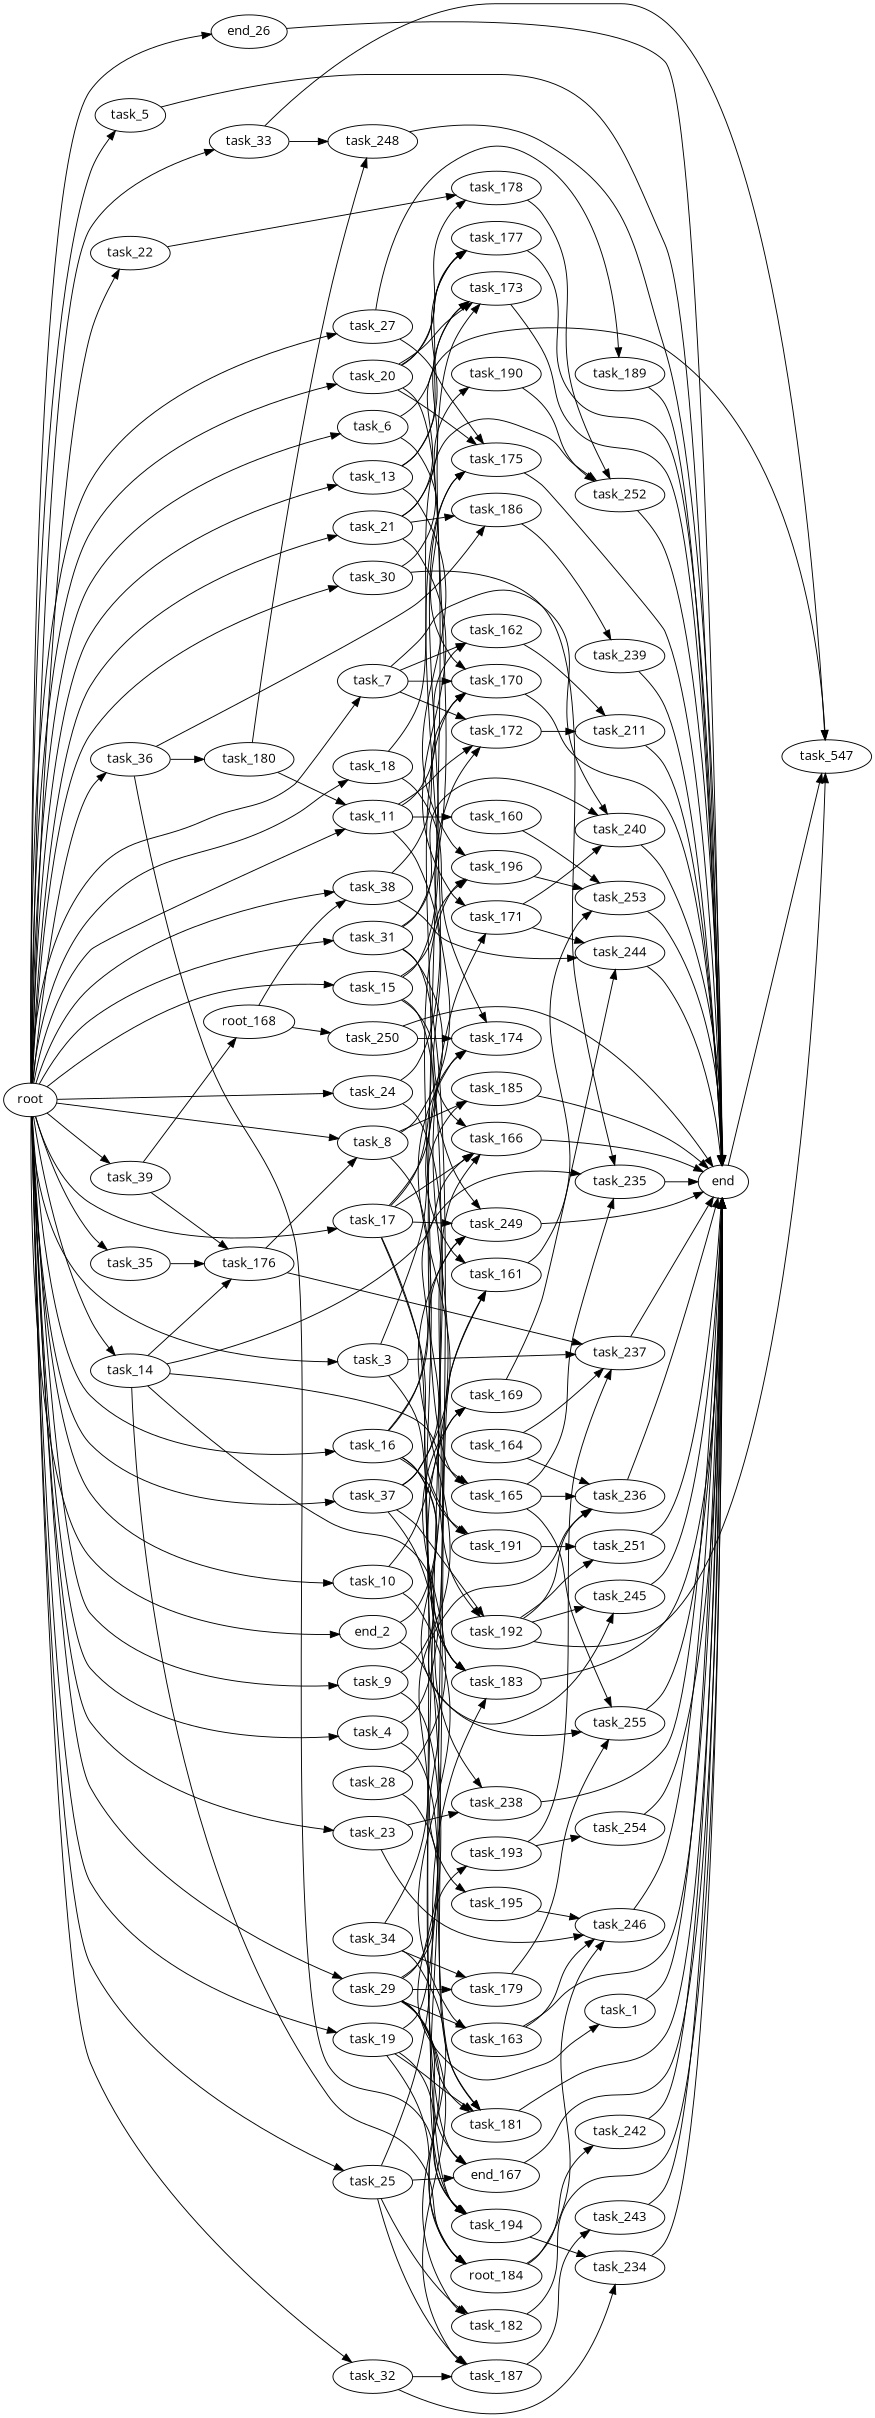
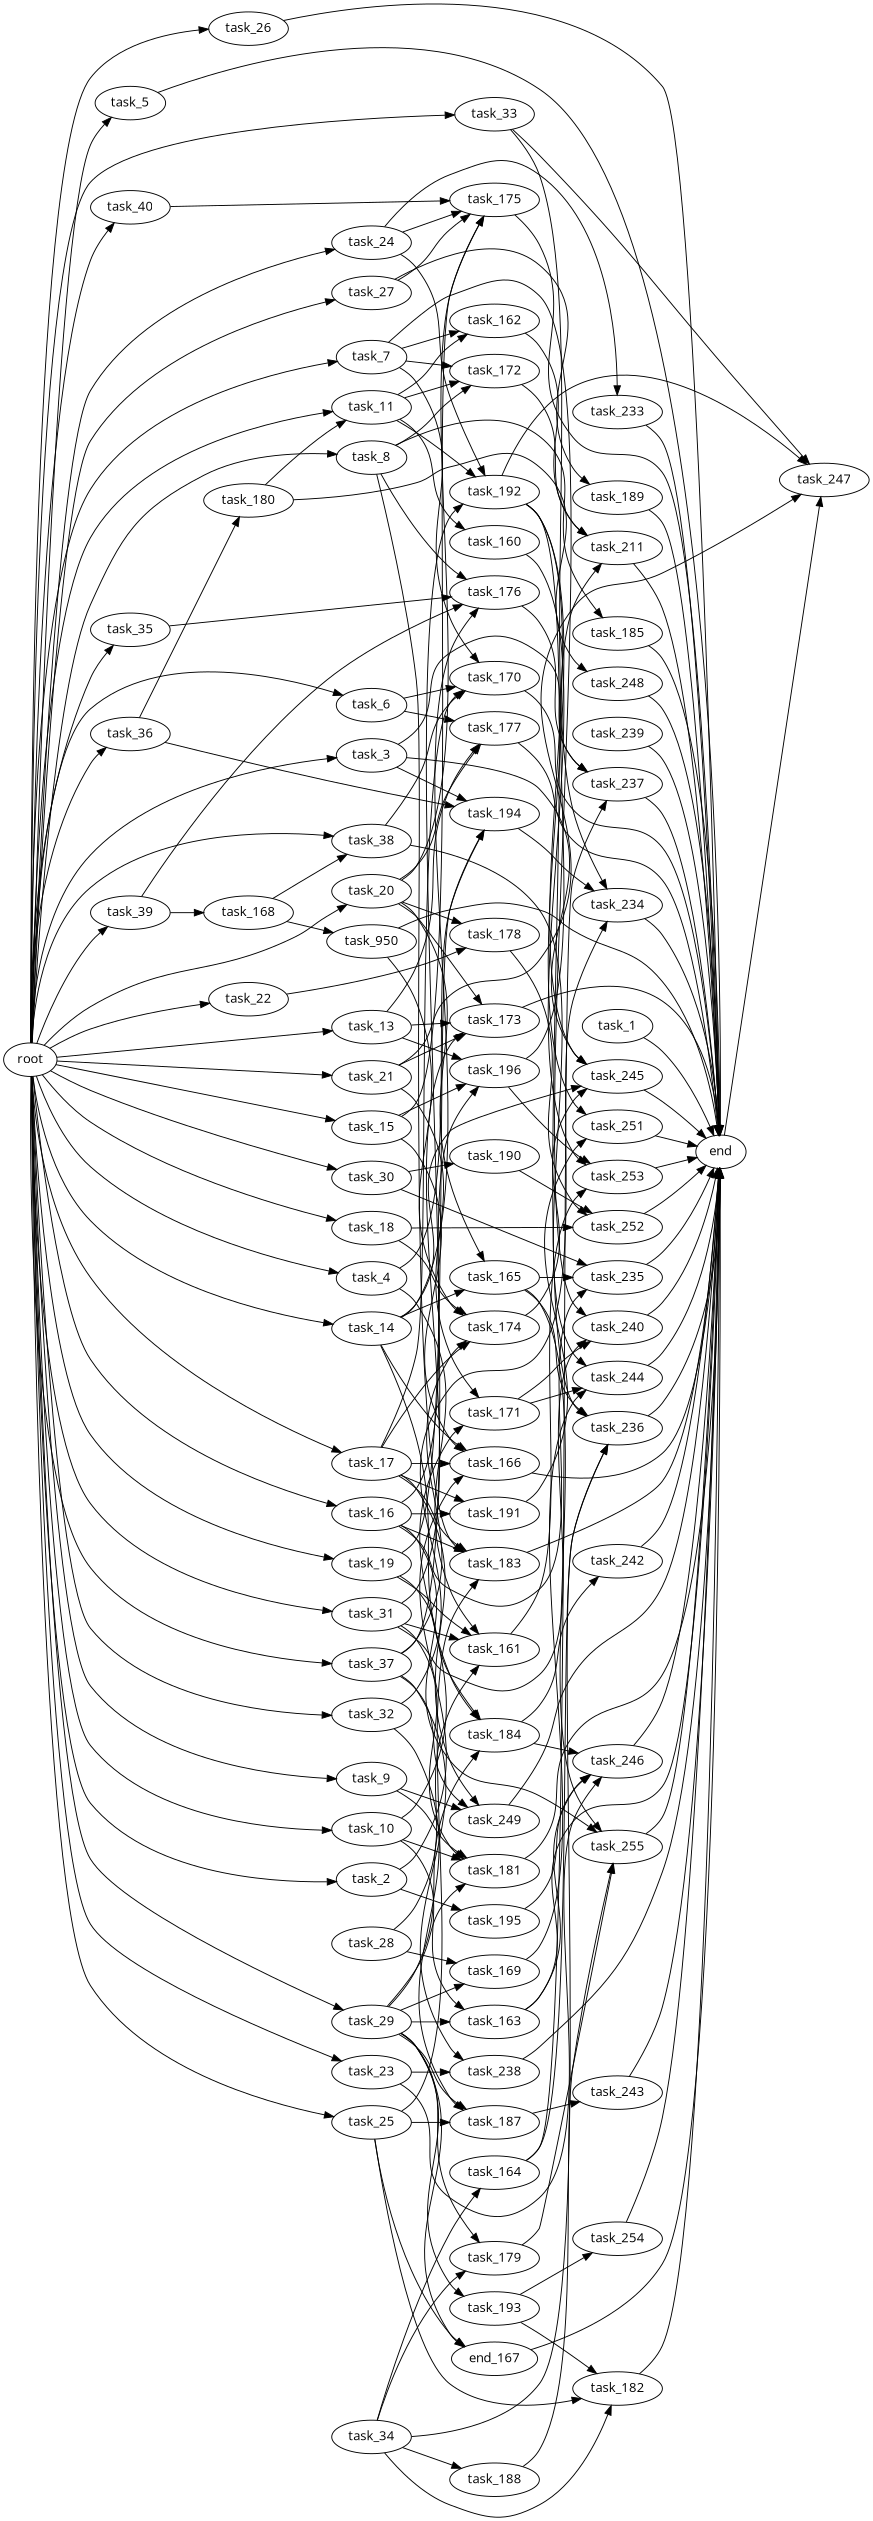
  digraph {
    fontname="Open Sans"
    rankdir=LR
    node [fontname="Open Sans"]
    edge [fontname="Open Sans"]
    task_8
    task_176
    task_183
    task_185
    task_172
    task_237
    end
    n8 [label=task_211]
    task_239
-   task_247 [label=task_547]
+   task_247
    task_173
    task_17
    task_166
    task_191
    task_174
    task_170
    task_249
    task_251
    task_245
    task_32
    task_187
    task_234
    task_243
    root
    task_35
-   task_26 [label=end_26]
+   task_26
    task_15
    task_33
    task_13
    task_30
    task_5
    task_6
    task_7
    task_22
    task_3
    task_16
    task_21
    task_18
    task_31
    task_9
    task_29
    task_10
-   task_2 [label=end_2]
+   task_2
    task_39
    task_14
    task_24
    task_38
    task_19
    task_36
    task_25
    task_4
+   task_40
    task_27
    task_20
    task_23
    task_37
    task_11
    n58 [label=end_167]
    task_196
    task_175
    task_177
    task_235
    task_190
    task_240
    task_162
    task_178
    task_194
    task_255
-   task_186
    task_171
    task_252
    task_161
    task_181
    task_28
    task_169
    task_179
    task_193
    task_163
-   task_184 [label=root_184]
+   task_184
    task_34
    task_164
    task_236
+   task_188
    task_182
    task_195
-   task_168 [label=root_168]
+   task_168
    task_165
+   task_233
    task_192
    task_244
    task_180
    task_189
    task_238
    task_246
    task_1
    task_160
    task_242
    task_253
    task_254
    task_248
-   task_250
-   task_176 -> task_8
+   task_250 [label=task_950]
+   task_8 -> task_176
    task_8 -> task_183
    task_8 -> task_185
    task_8 -> task_172
    task_176 -> task_237
    task_183 -> end
    task_185 -> end
    task_172 -> n8
    task_237 -> end
    end -> task_247
    n8 -> end
    task_239 -> end
    task_173 -> end
    task_17 -> task_183
    task_17 -> task_166
    task_17 -> task_191
    task_17 -> task_174
    task_17 -> task_170
    task_17 -> task_249
    task_166 -> end
    task_191 -> task_251
+   task_174 -> task_245
    task_170 -> end
    task_249 -> end
    task_251 -> end
    task_245 -> end
    task_32 -> task_187
    task_32 -> task_234
    task_187 -> task_243
    task_234 -> end
    task_243 -> end
    root -> task_8
    root -> task_17
    root -> task_32
    root -> task_35
    root -> task_26
    root -> task_15
    root -> task_33
    root -> task_13
    root -> task_30
    root -> task_5
    root -> task_6
    root -> task_7
    root -> task_22
    root -> task_3
    root -> task_16
    root -> task_21
    root -> task_18
    root -> task_31
    root -> task_9
    root -> task_29
    root -> task_10
    root -> task_2
    root -> task_39
    root -> task_14
    root -> task_24
    root -> task_38
    root -> task_19
    root -> task_36
    root -> task_25
    root -> task_4
+   root -> task_40
    root -> task_27
    root -> task_20
    root -> task_23
    root -> task_37
    root -> task_11
    task_35 -> task_176
    task_26 -> end
    task_15 -> task_166
-   task_15 -> n58
    task_15 -> task_196
    task_15 -> task_175
    task_33 -> task_247
-   task_33 -> task_248
+   task_33 -> task_234
    task_13 -> task_173
    task_13 -> task_196
    task_13 -> task_177
    task_30 -> task_235
    task_30 -> task_190
    task_5 -> end
    task_6 -> task_170
    task_6 -> task_177
    task_7 -> task_172
    task_7 -> task_170
    task_7 -> task_240
    task_7 -> task_162
    task_22 -> task_178
    task_3 -> task_237
-   task_3 -> task_185
+   task_3 -> task_245
    task_3 -> task_194
    task_16 -> task_183
    task_16 -> task_191
    task_16 -> task_196
    task_16 -> task_235
    task_16 -> task_255
    task_21 -> task_247
    task_21 -> task_173
-   task_21 -> task_186
    task_21 -> task_171
    task_18 -> task_174
    task_18 -> task_252
    task_31 -> task_173
    task_31 -> task_240
    task_31 -> task_161
    task_31 -> task_181
    task_9 -> task_249
    task_9 -> task_181
    task_29 -> task_187
    task_29 -> n58
    task_29 -> task_181
    task_29 -> task_169
    task_29 -> task_179
    task_29 -> task_193
    task_29 -> task_163
    task_29 -> task_184
    task_10 -> task_171
    task_10 -> task_163
    task_2 -> task_166
    task_2 -> task_195
    task_39 -> task_176
    task_39 -> task_168
    task_14 -> task_176
    task_14 -> task_166
    task_14 -> task_245
    task_14 -> task_184
    task_14 -> task_165
    task_24 -> task_175
+   task_24 -> task_233
    task_24 -> task_192
    task_38 -> task_170
    task_38 -> task_244
    task_19 -> task_194
    task_19 -> task_161
-   task_19 -> task_181
+   task_10 -> task_181
    task_19 -> task_184
    task_36 -> task_194
-   task_36 -> task_186
    task_36 -> task_180
    task_25 -> task_183
    task_25 -> task_187
    task_25 -> n58
    task_25 -> task_182
    task_4 -> task_194
    task_4 -> task_161
+   task_40 -> task_175
    task_27 -> task_175
    task_27 -> task_189
    task_20 -> task_173
    task_20 -> task_175
    task_20 -> task_177
    task_20 -> task_178
    task_20 -> task_165
    task_23 -> task_238
    task_23 -> task_246
    task_37 -> task_174
    task_37 -> task_249
    task_37 -> task_192
    task_37 -> task_238
    task_11 -> task_172
    task_11 -> task_162
-   task_11 -> task_249
+   task_11 -> task_192
    task_11 -> task_160
    n58 -> end
+   task_196 -> n8
    task_196 -> task_253
    task_175 -> end
    task_177 -> end
    task_235 -> end
    task_190 -> task_252
    task_240 -> end
    task_162 -> n8
    task_178 -> task_252
    task_194 -> task_234
    task_255 -> end
-   task_186 -> task_239
    task_171 -> task_240
    task_171 -> task_244
    task_252 -> end
    task_161 -> task_253
    task_181 -> end
-   task_28 -> task_1
+   task_28 -> task_161
    task_28 -> task_169
    task_169 -> task_244
    task_179 -> task_255
-   task_193 -> task_237
+   task_193 -> task_182
    task_193 -> task_254
    task_163 -> end
    task_163 -> task_246
    task_184 -> task_246
    task_184 -> task_242
    task_34 -> task_179
+   task_34 -> task_164
    task_34 -> task_236
+   task_34 -> task_188
    task_34 -> task_182
    task_164 -> task_237
    task_164 -> task_236
    task_236 -> end
+   task_188 -> task_255
    task_182 -> end
    task_195 -> task_246
    task_168 -> task_38
    task_168 -> task_250
    task_165 -> task_235
    task_165 -> task_255
    task_165 -> task_236
+   task_233 -> end
    task_192 -> task_247
    task_192 -> task_251
    task_192 -> task_245
    task_192 -> task_236
    task_244 -> end
    task_180 -> task_11
    task_180 -> task_248
    task_189 -> end
    task_238 -> end
    task_246 -> end
    task_1 -> end
    task_160 -> task_253
    task_242 -> end
    task_253 -> end
    task_254 -> end
    task_248 -> end
    task_250 -> end
    task_250 -> task_174
  }
